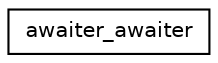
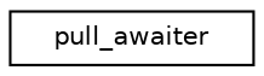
  digraph {
    rankdir=LR
-   n1 [color=black fillcolor=white fontname=Helvetica fontsize=10 height=0.2 label=awaiter_awaiter shape=record style=filled width=0.4]
+   n1 [color=black fillcolor=white fontname=Helvetica fontsize=10 height=0.2 label=pull_awaiter shape=record style=filled width=0.4]
  }
